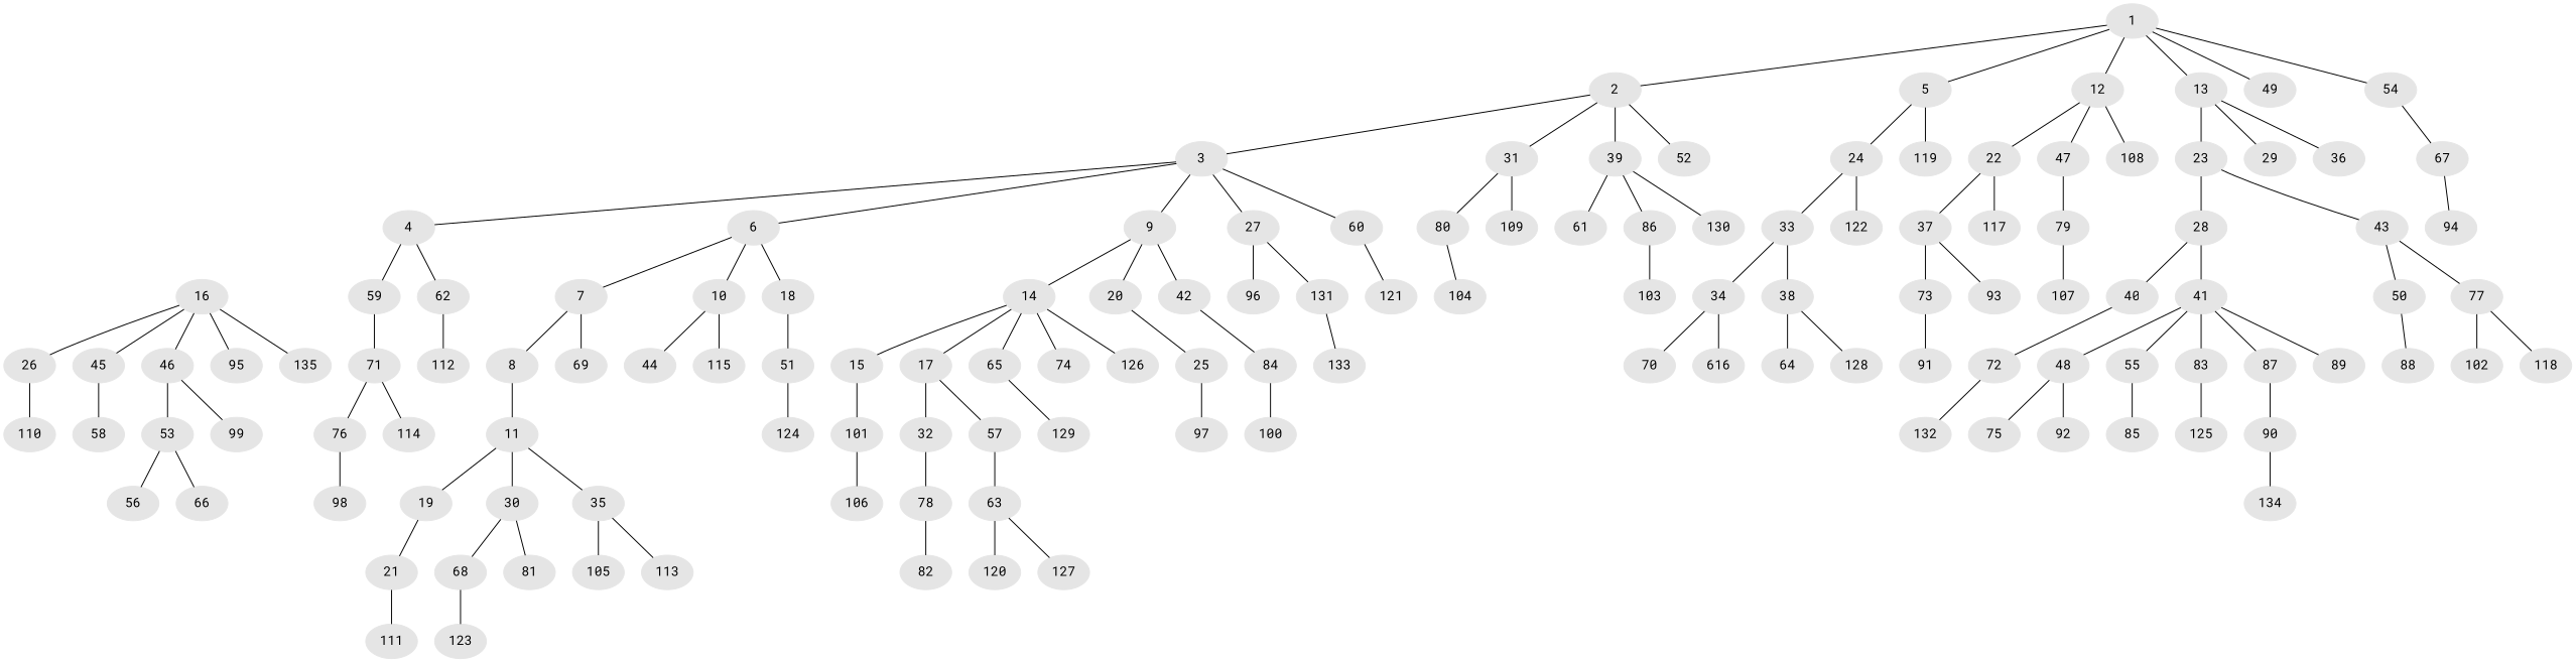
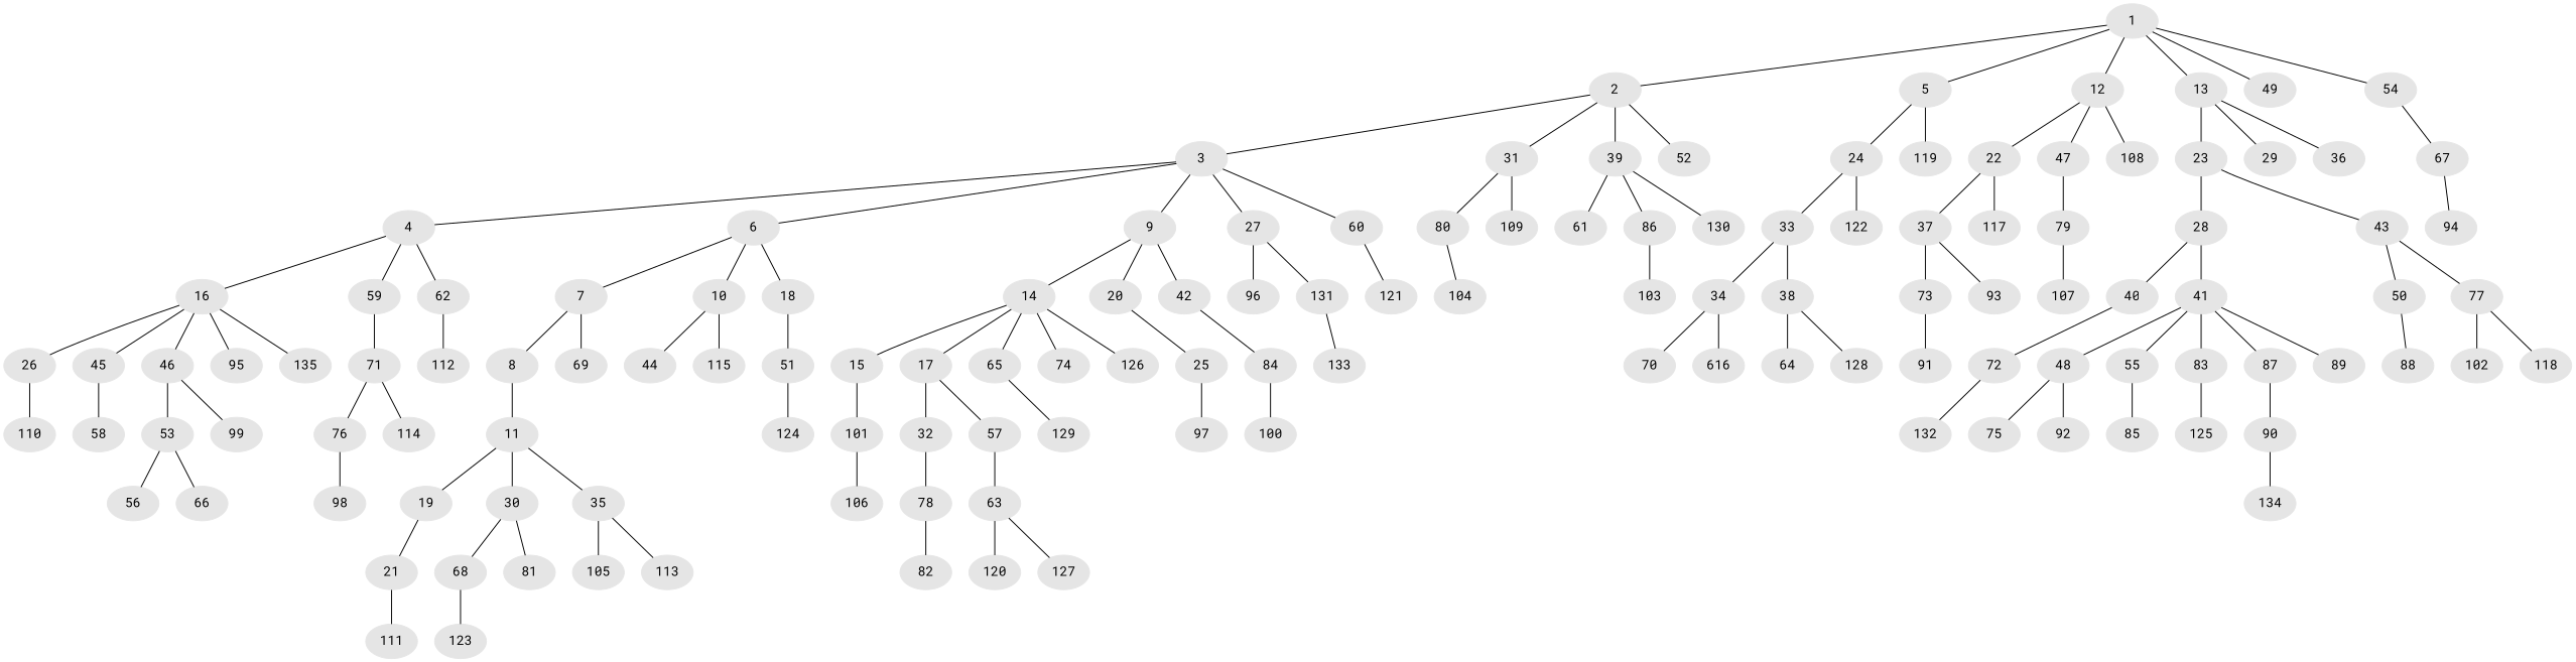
  graph {
    fontname="Roboto Mono"
    node [color=gray90 fontname="Roboto Mono" style=filled]
    edge [fontname="Roboto Mono"]
    1
    2
    5
    12
    13
    49
    54
    3
    31
    39
    52
    24
    119
    22
    47
    108
    23
    29
    36
    37
    117
    67
    4
    6
    9
    27
    60
    80
    109
    61
    86
    130
    16
    59
    62
    7
    10
    18
    14
    20
    42
    96
    131
    121
    26
    45
    46
    95
    135
    71
    112
    33
    122
    8
    69
    44
    115
    51
    11
    19
    30
    35
    15
    17
    65
    74
    126
    25
    84
    21
    68
    81
    105
    113
    79
    28
    43
    101
    32
    57
    129
    106
    110
    58
    53
    99
    78
    63
    124
    111
    97
    73
    93
    40
    41
    50
    77
    34
    38
    133
    72
    48
    55
    83
    87
    89
    123
    104
    82
    70
    n111 [label=616]
    64
    128
    91
    103
    132
    75
    92
    85
    125
    90
    100
    88
    102
    118
    56
    66
    107
    94
    120
    127
    76
    114
    98
    134
    1 -- 2
    1 -- 5
    1 -- 12
    1 -- 13
    1 -- 49
    1 -- 54
    2 -- 3
    2 -- 31
    2 -- 39
    2 -- 52
    5 -- 24
    5 -- 119
    12 -- 22
    12 -- 47
    12 -- 108
    13 -- 23
    13 -- 29
    13 -- 36
    54 -- 67
    3 -- 4
    3 -- 6
    3 -- 9
    3 -- 27
    3 -- 60
    31 -- 80
    31 -- 109
    39 -- 61
    39 -- 86
    39 -- 130
    24 -- 33
    24 -- 122
    22 -- 37
    22 -- 117
    47 -- 79
    23 -- 28
    23 -- 43
    37 -- 73
    37 -- 93
    67 -- 94
+   4 -- 16
    4 -- 59
    4 -- 62
    6 -- 7
    6 -- 10
    6 -- 18
    9 -- 14
    9 -- 20
    9 -- 42
    27 -- 96
    27 -- 131
    60 -- 121
    80 -- 104
    86 -- 103
    16 -- 26
    16 -- 45
    16 -- 46
    16 -- 95
    16 -- 135
    59 -- 71
    62 -- 112
    7 -- 8
    7 -- 69
    10 -- 44
    10 -- 115
    18 -- 51
    14 -- 15
    14 -- 17
    14 -- 65
    14 -- 74
    14 -- 126
    20 -- 25
    42 -- 84
    131 -- 133
    26 -- 110
    45 -- 58
    46 -- 53
    46 -- 99
    71 -- 76
    71 -- 114
    33 -- 34
    33 -- 38
    8 -- 11
    51 -- 124
    11 -- 19
    11 -- 30
    11 -- 35
    19 -- 21
    30 -- 68
    30 -- 81
    35 -- 105
    35 -- 113
    15 -- 101
    17 -- 32
    17 -- 57
    65 -- 129
    25 -- 97
    84 -- 100
    21 -- 111
    68 -- 123
    79 -- 107
    28 -- 40
    28 -- 41
    43 -- 50
    43 -- 77
    101 -- 106
    32 -- 78
    57 -- 63
    53 -- 56
    53 -- 66
    78 -- 82
    63 -- 120
    63 -- 127
    73 -- 91
    40 -- 72
    41 -- 48
    41 -- 55
    41 -- 83
    41 -- 87
    41 -- 89
    50 -- 88
    77 -- 102
    77 -- 118
    34 -- 70
    34 -- n111
    38 -- 64
    38 -- 128
    72 -- 132
    48 -- 75
    48 -- 92
    55 -- 85
    83 -- 125
    87 -- 90
    90 -- 134
    76 -- 98
  }
